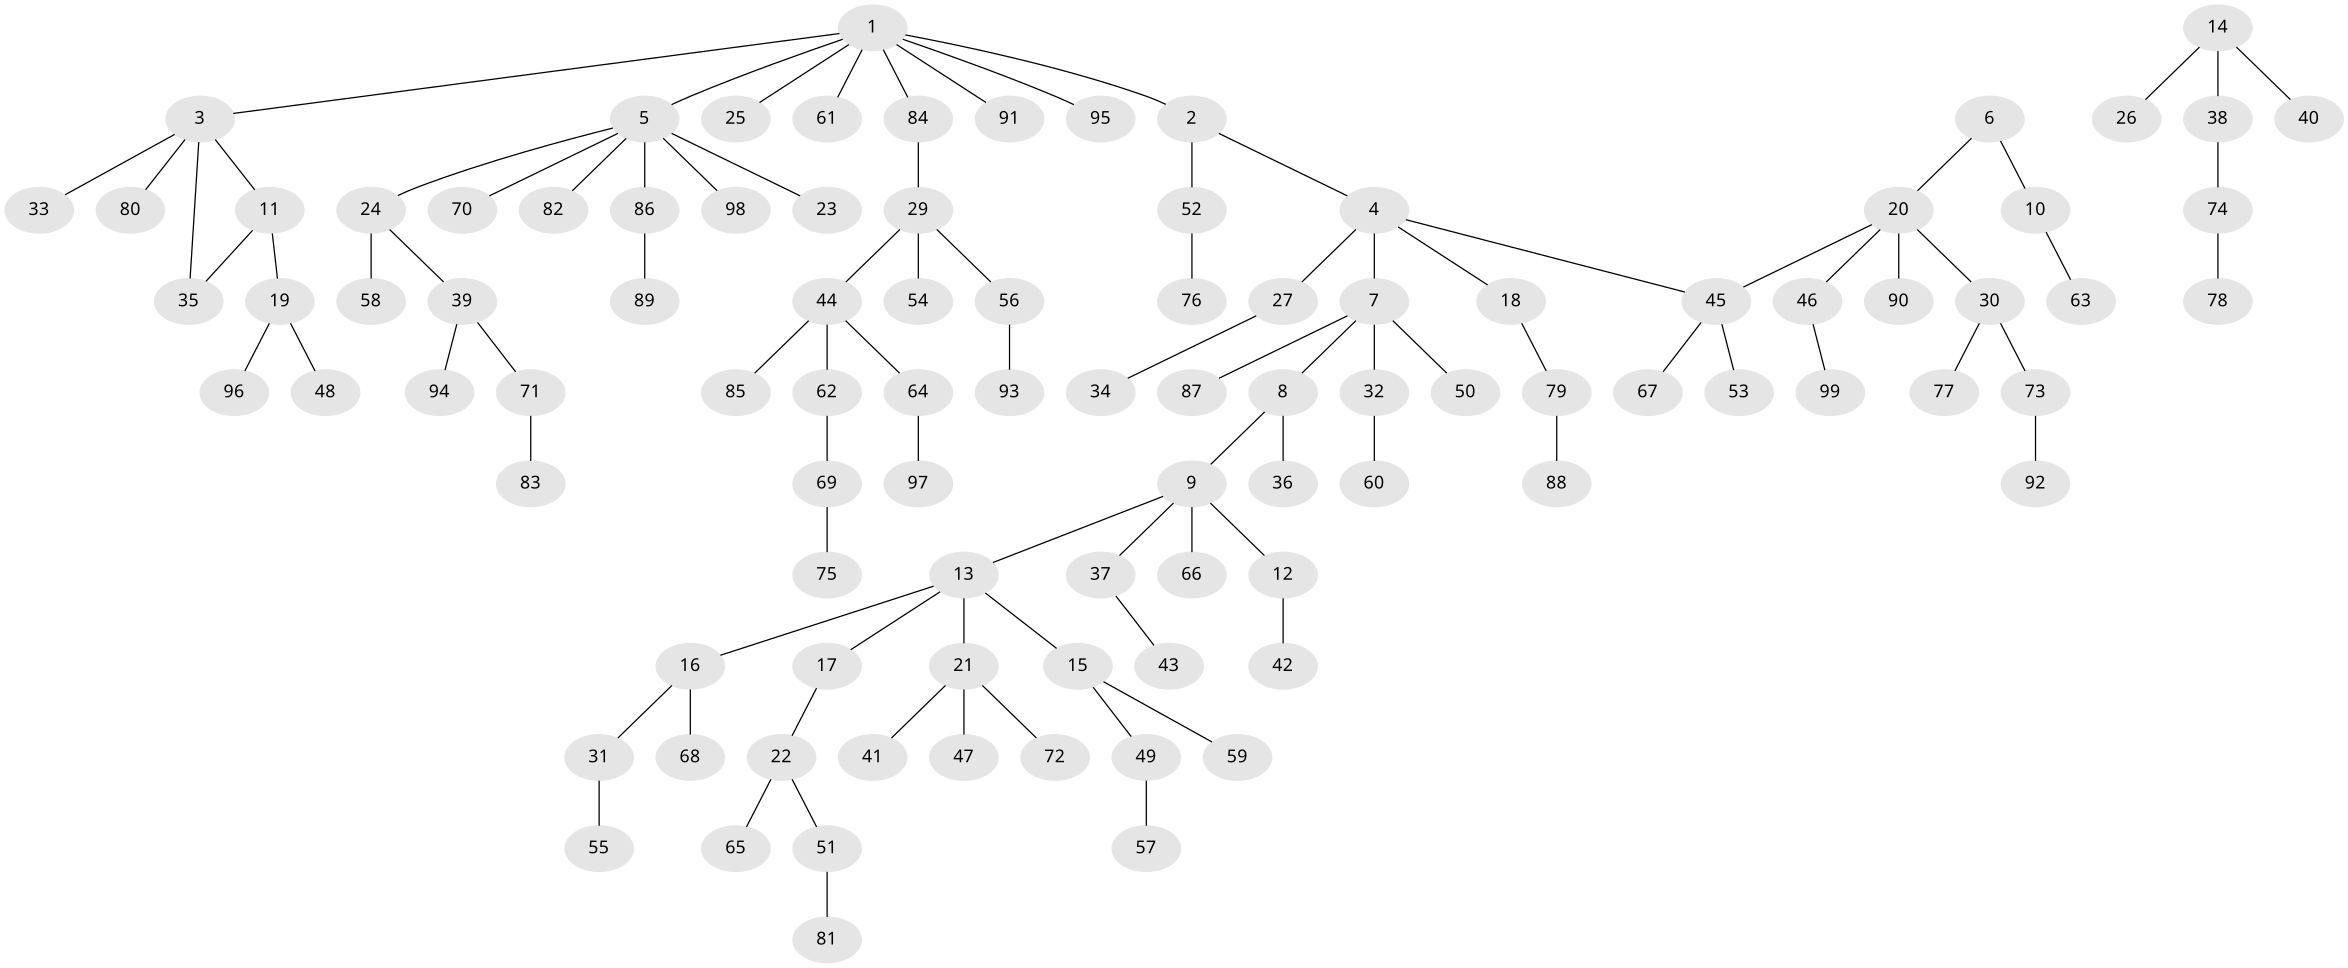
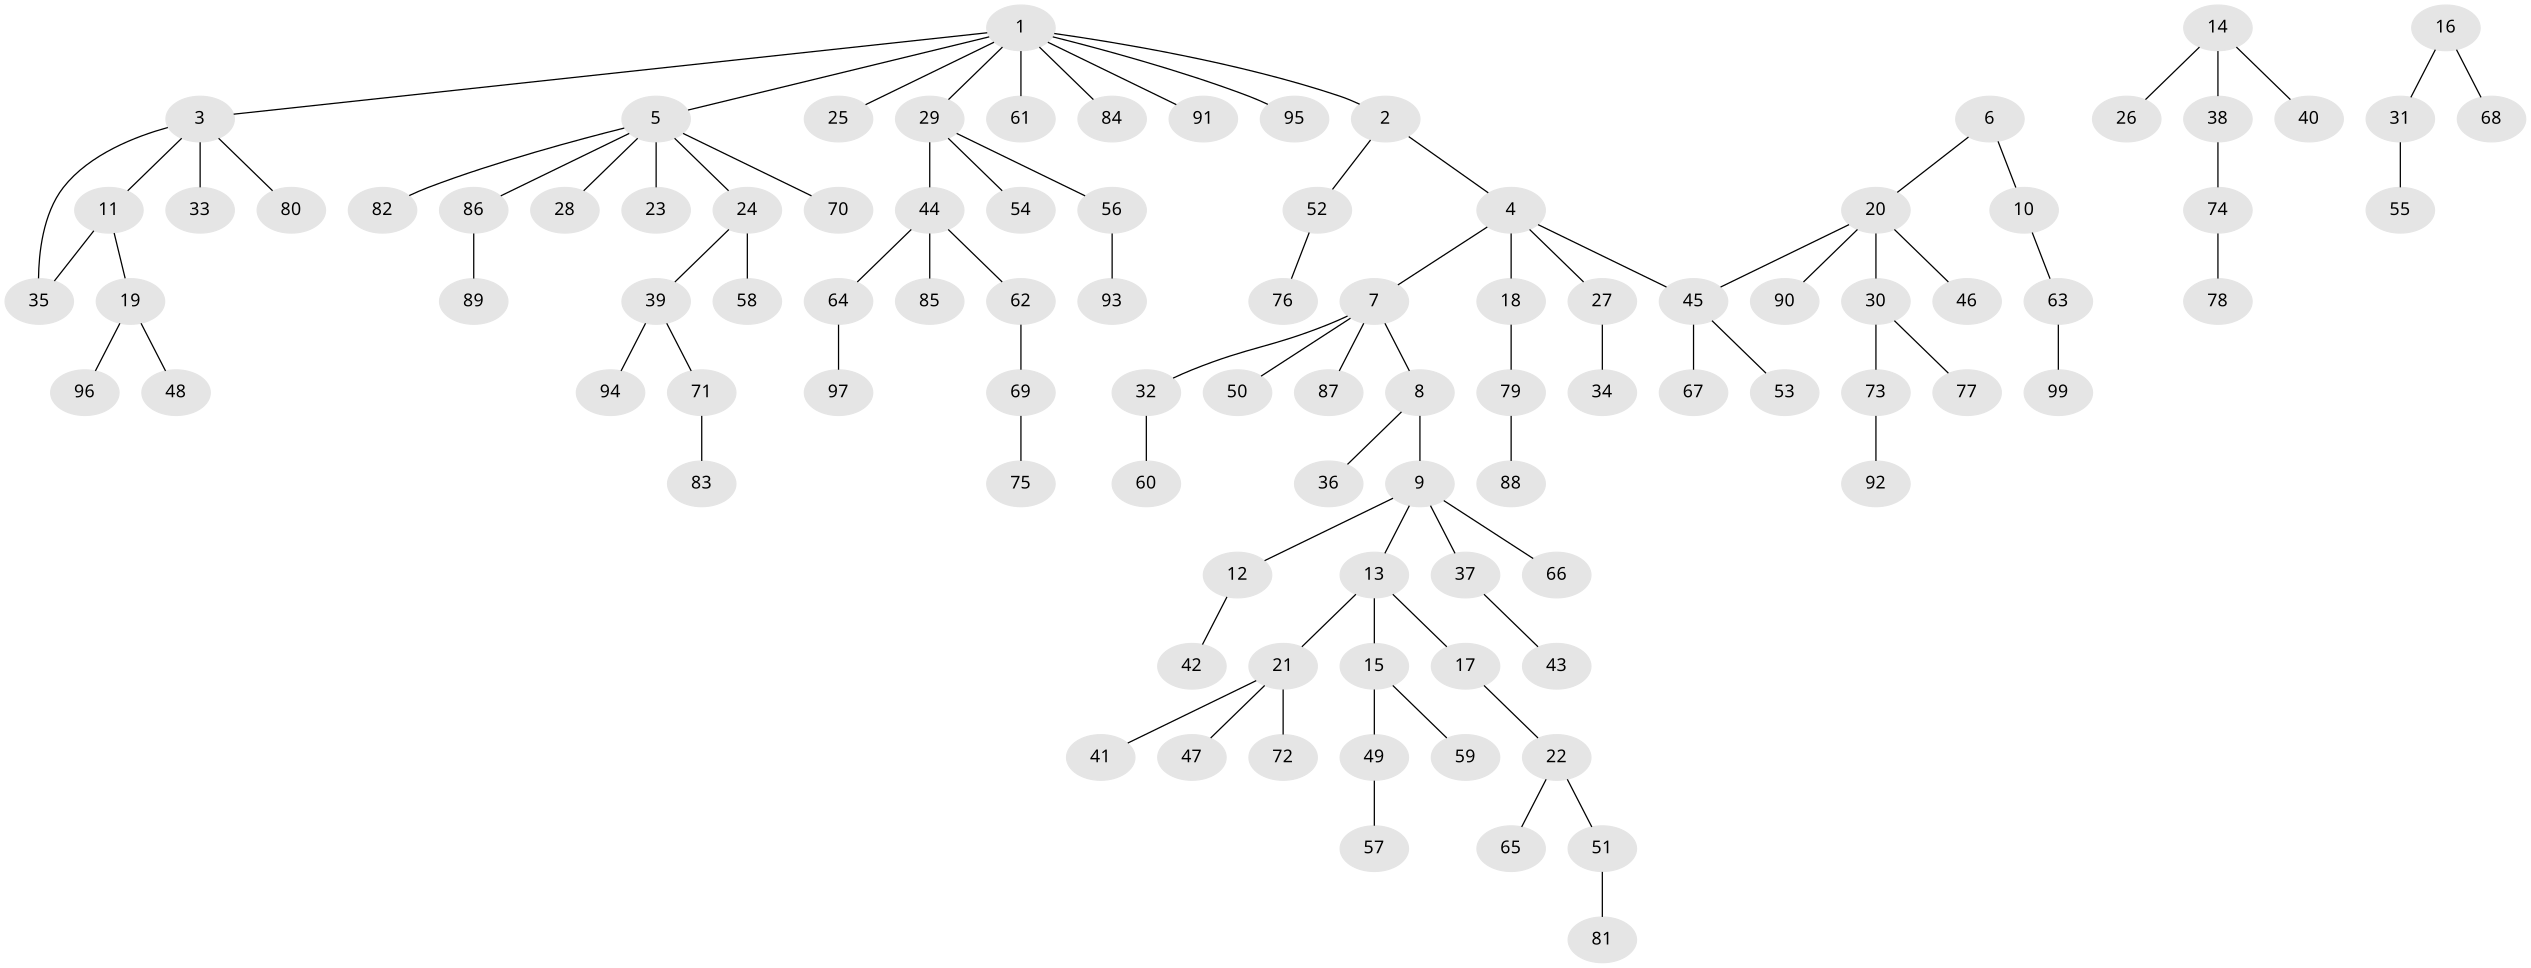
  graph {
    fontname="Noto Sans"
    node [color=gray90 fontname="Noto Sans" style=filled]
    edge [fontname="Noto Sans"]
    1
    2
    3
    5
    25
    29
    61
    84
    91
    95
    4
    52
    11
    33
    80
    35
    23
    24
    70
    82
    86
-   98
+   98 [label=28]
    44
    54
    56
    7
    18
    27
    45
    76
    19
    14
    26
    38
    40
    6
    10
    20
    8
    32
    50
    87
    79
    34
    58
    39
    89
    63
    30
    46
    90
    9
    36
    60
    12
    13
    37
    66
    42
    15
    16
    17
    21
    43
    48
    96
    49
    59
    31
    68
    22
    41
    47
    72
    74
    57
    55
    51
    65
    88
    73
    77
    53
    67
    99
    81
    71
    94
    62
    64
    85
    93
    92
    78
    83
    69
    97
    75
    1 -- 2
    1 -- 3
    1 -- 5
    1 -- 25
-   84 -- 29
+   1 -- 29
    1 -- 61
    1 -- 84
    1 -- 91
    1 -- 95
    2 -- 4
    2 -- 52
    3 -- 11
    3 -- 33
    3 -- 80
    3 -- 35
    5 -- 23
    5 -- 24
    5 -- 70
    5 -- 82
    5 -- 86
    5 -- 98
    29 -- 44
    29 -- 54
    29 -- 56
    4 -- 7
    4 -- 18
    4 -- 27
    4 -- 45
    52 -- 76
    11 -- 35
    11 -- 19
    24 -- 58
    24 -- 39
    86 -- 89
    44 -- 62
    44 -- 64
    44 -- 85
    56 -- 93
    7 -- 8
    7 -- 32
    7 -- 50
    7 -- 87
    18 -- 79
    27 -- 34
    45 -- 53
    45 -- 67
    19 -- 48
    19 -- 96
    14 -- 26
    14 -- 38
    14 -- 40
    38 -- 74
    6 -- 10
    6 -- 20
    10 -- 63
    20 -- 45
    20 -- 30
    20 -- 46
    20 -- 90
    8 -- 9
    8 -- 36
    32 -- 60
    79 -- 88
    39 -- 71
    39 -- 94
    30 -- 73
    30 -- 77
-   46 -- 99
+   63 -- 99
    9 -- 12
    9 -- 13
    9 -- 37
    9 -- 66
    12 -- 42
    13 -- 15
-   13 -- 16
    13 -- 17
    13 -- 21
    37 -- 43
    15 -- 49
    15 -- 59
    16 -- 31
    16 -- 68
    17 -- 22
    21 -- 41
    21 -- 47
    21 -- 72
    49 -- 57
    31 -- 55
    22 -- 51
    22 -- 65
    74 -- 78
    51 -- 81
    73 -- 92
    71 -- 83
    62 -- 69
    64 -- 97
    69 -- 75
  }
